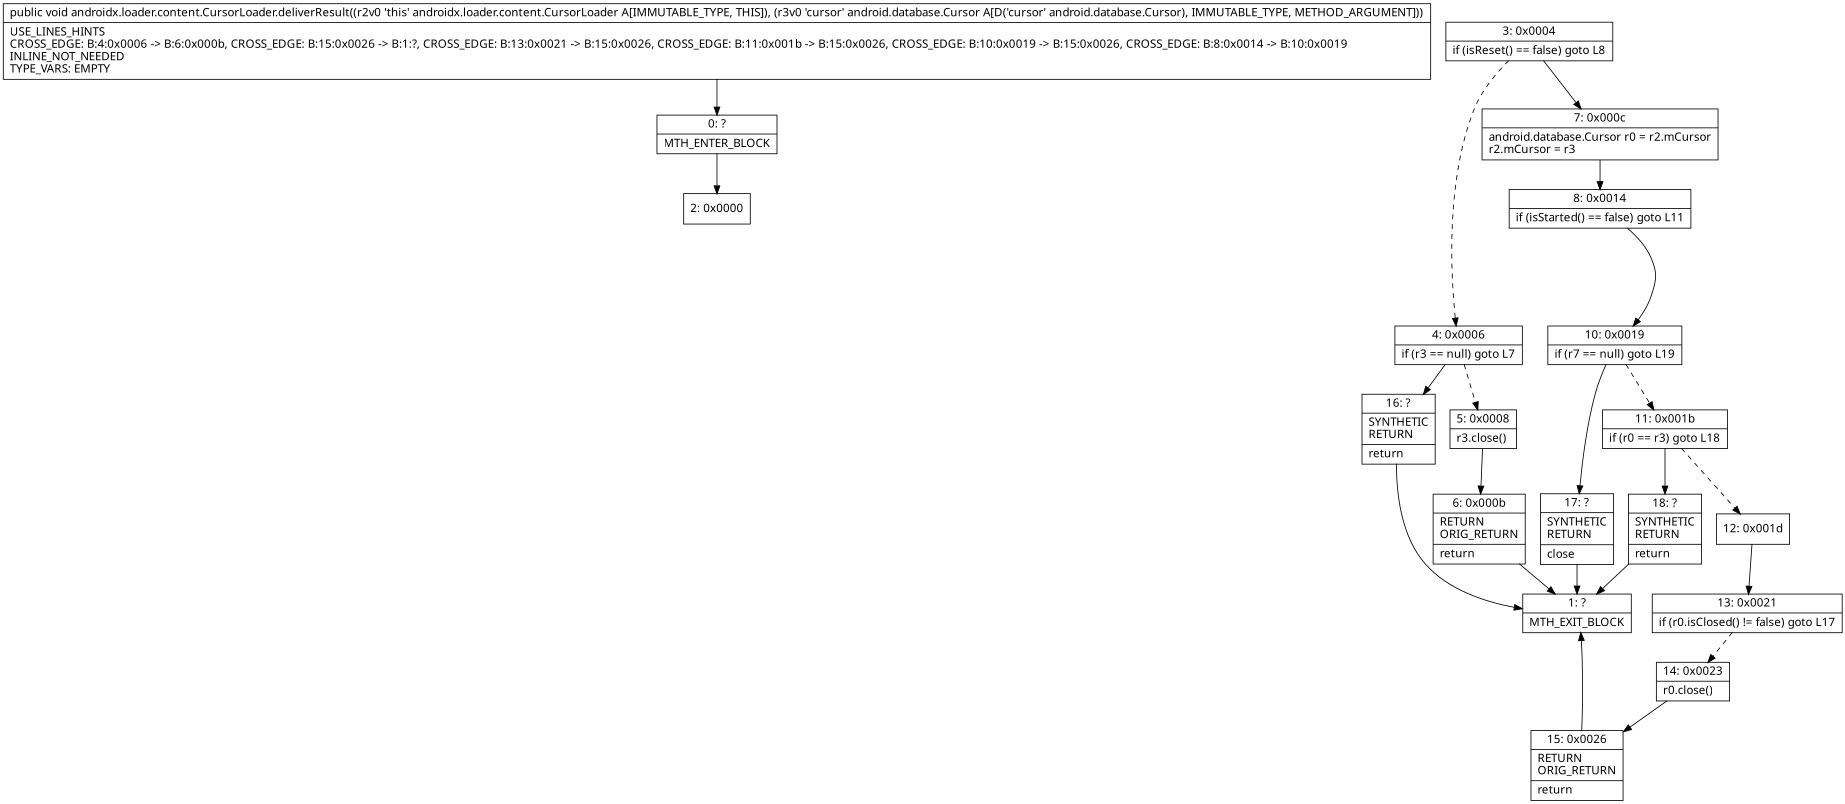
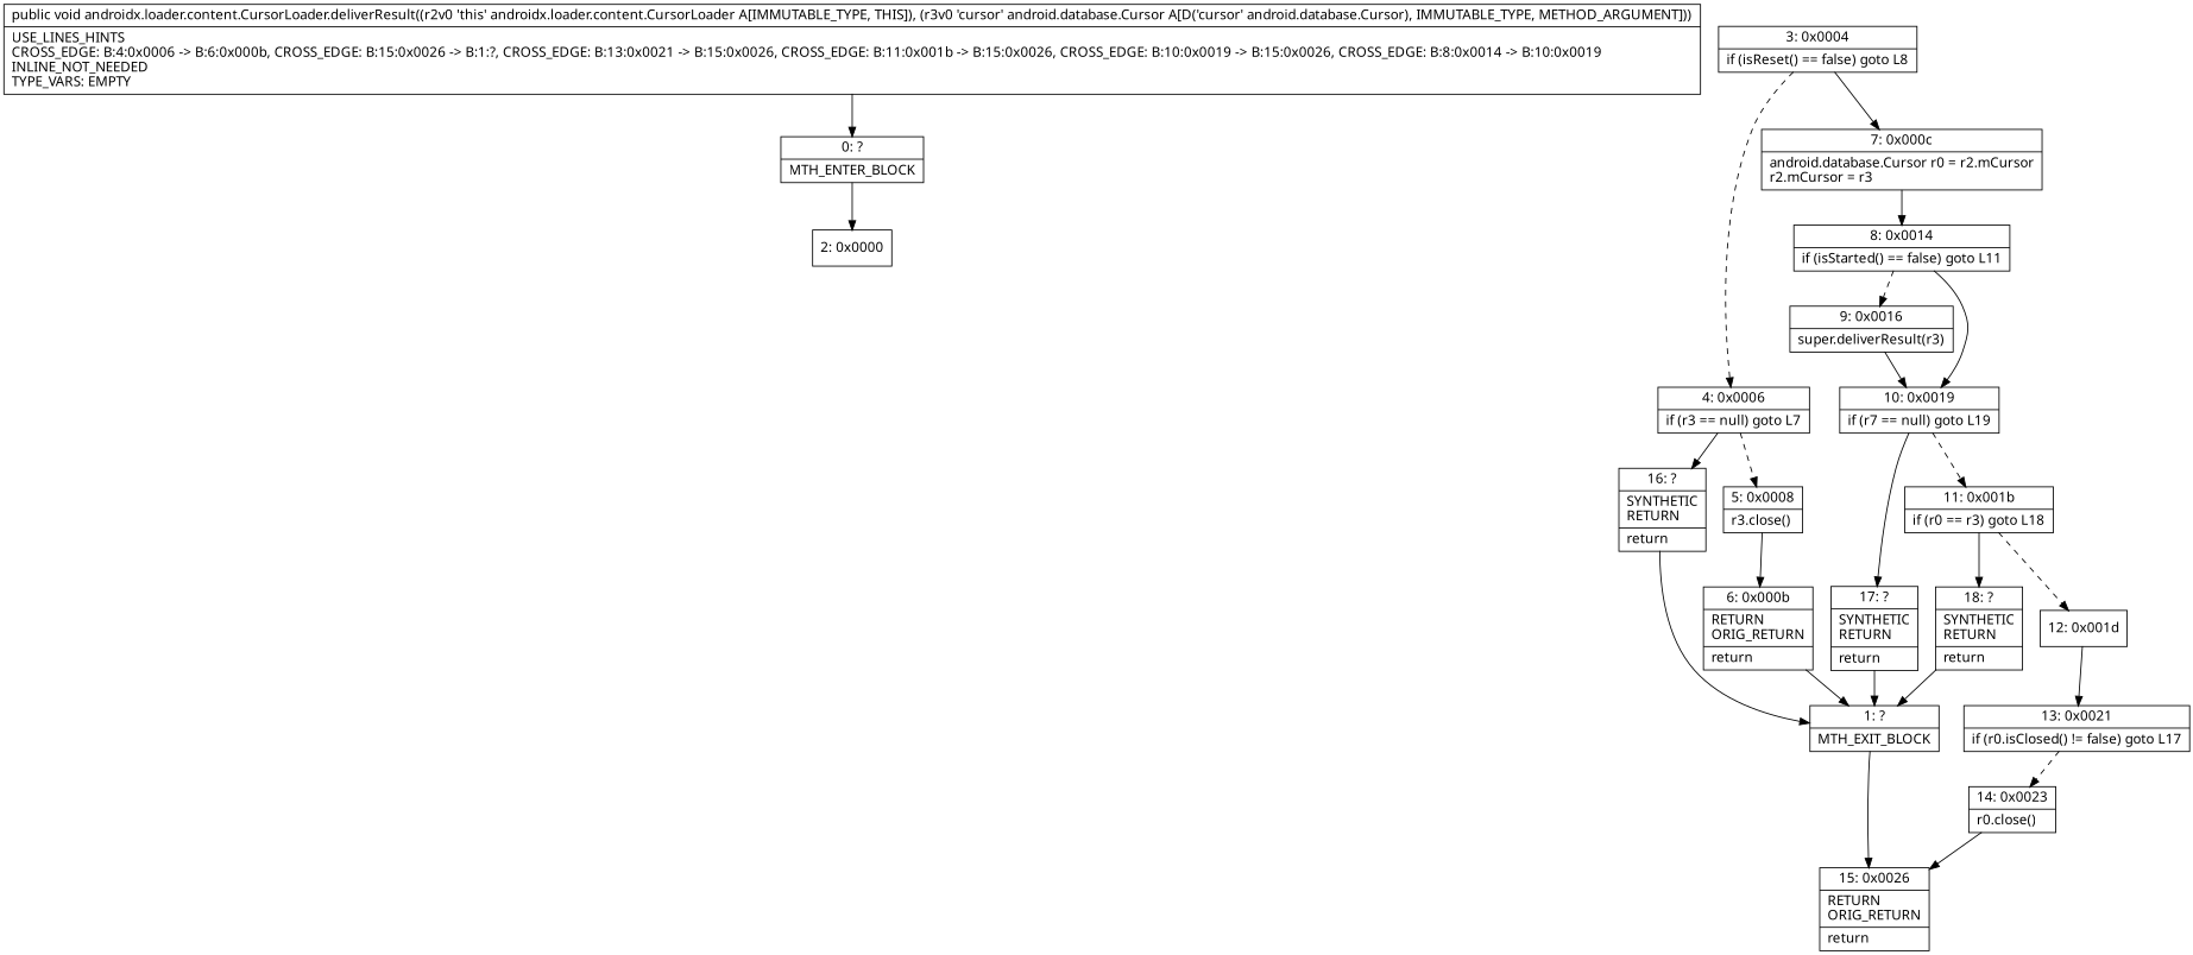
  digraph {
    fontname="Noto Sans"
    node [fontname="Noto Sans" shape=record]
    edge [fontname="Noto Sans"]
    n1 [label="{0\:\ ?|MTH_ENTER_BLOCK\l}"]
    n2 [label="{2\:\ 0x0000}"]
    n3 [label="{3\:\ 0x0004|if (isReset() == false) goto L8\l}"]
    n4 [label="{4\:\ 0x0006|if (r3 == null) goto L7\l}"]
    n5 [label="{7\:\ 0x000c|android.database.Cursor r0 = r2.mCursor\lr2.mCursor = r3\l}"]
    n6 [label="{5\:\ 0x0008|r3.close()\l}"]
    n7 [label="{16\:\ ?|SYNTHETIC\lRETURN\l|return\l}"]
    n8 [label="{8\:\ 0x0014|if (isStarted() == false) goto L11\l}"]
    n9 [label="{6\:\ 0x000b|RETURN\lORIG_RETURN\l|return\l}"]
    n10 [label="{1\:\ ?|MTH_EXIT_BLOCK\l}"]
+   n11 [label="{9\:\ 0x0016|super.deliverResult(r3)\l}"]
    n12 [label="{10\:\ 0x0019|if (r7 == null) goto L19\l}"]
    n13 [label="{11\:\ 0x001b|if (r0 == r3) goto L18\l}"]
-   n14 [label="{17\:\ ?|SYNTHETIC\lRETURN\l|close\l}"]
+   n14 [label="{17\:\ ?|SYNTHETIC\lRETURN\l|return\l}"]
    n15 [label="{12\:\ 0x001d}"]
    n16 [label="{18\:\ ?|SYNTHETIC\lRETURN\l|return\l}"]
    n17 [label="{13\:\ 0x0021|if (r0.isClosed() != false) goto L17\l}"]
    n18 [label="{14\:\ 0x0023|r0.close()\l}"]
    n19 [label="{15\:\ 0x0026|RETURN\lORIG_RETURN\l|return\l}"]
    n20 [label="{public void androidx.loader.content.CursorLoader.deliverResult((r2v0 'this' androidx.loader.content.CursorLoader A[IMMUTABLE_TYPE, THIS]), (r3v0 'cursor' android.database.Cursor A[D('cursor' android.database.Cursor), IMMUTABLE_TYPE, METHOD_ARGUMENT]))  | USE_LINES_HINTS\lCROSS_EDGE: B:4:0x0006 \-\> B:6:0x000b, CROSS_EDGE: B:15:0x0026 \-\> B:1:?, CROSS_EDGE: B:13:0x0021 \-\> B:15:0x0026, CROSS_EDGE: B:11:0x001b \-\> B:15:0x0026, CROSS_EDGE: B:10:0x0019 \-\> B:15:0x0026, CROSS_EDGE: B:8:0x0014 \-\> B:10:0x0019\lINLINE_NOT_NEEDED\lTYPE_VARS: EMPTY\l}"]
    n1 -> n2
    n3 -> n4 [style=dashed]
    n3 -> n5
    n4 -> n6 [style=dashed]
    n4 -> n7
    n5 -> n8
    n6 -> n9
    n7 -> n10
+   n8 -> n11 [style=dashed]
    n8 -> n12
    n9 -> n10
+   n11 -> n12
    n12 -> n13 [style=dashed]
    n12 -> n14
    n13 -> n15 [style=dashed]
    n13 -> n16
    n14 -> n10
    n15 -> n17
    n16 -> n10
    n17 -> n18 [style=dashed]
    n18 -> n19
-   n19 -> n10
+   n10 -> n19
    n20 -> n1
  }
